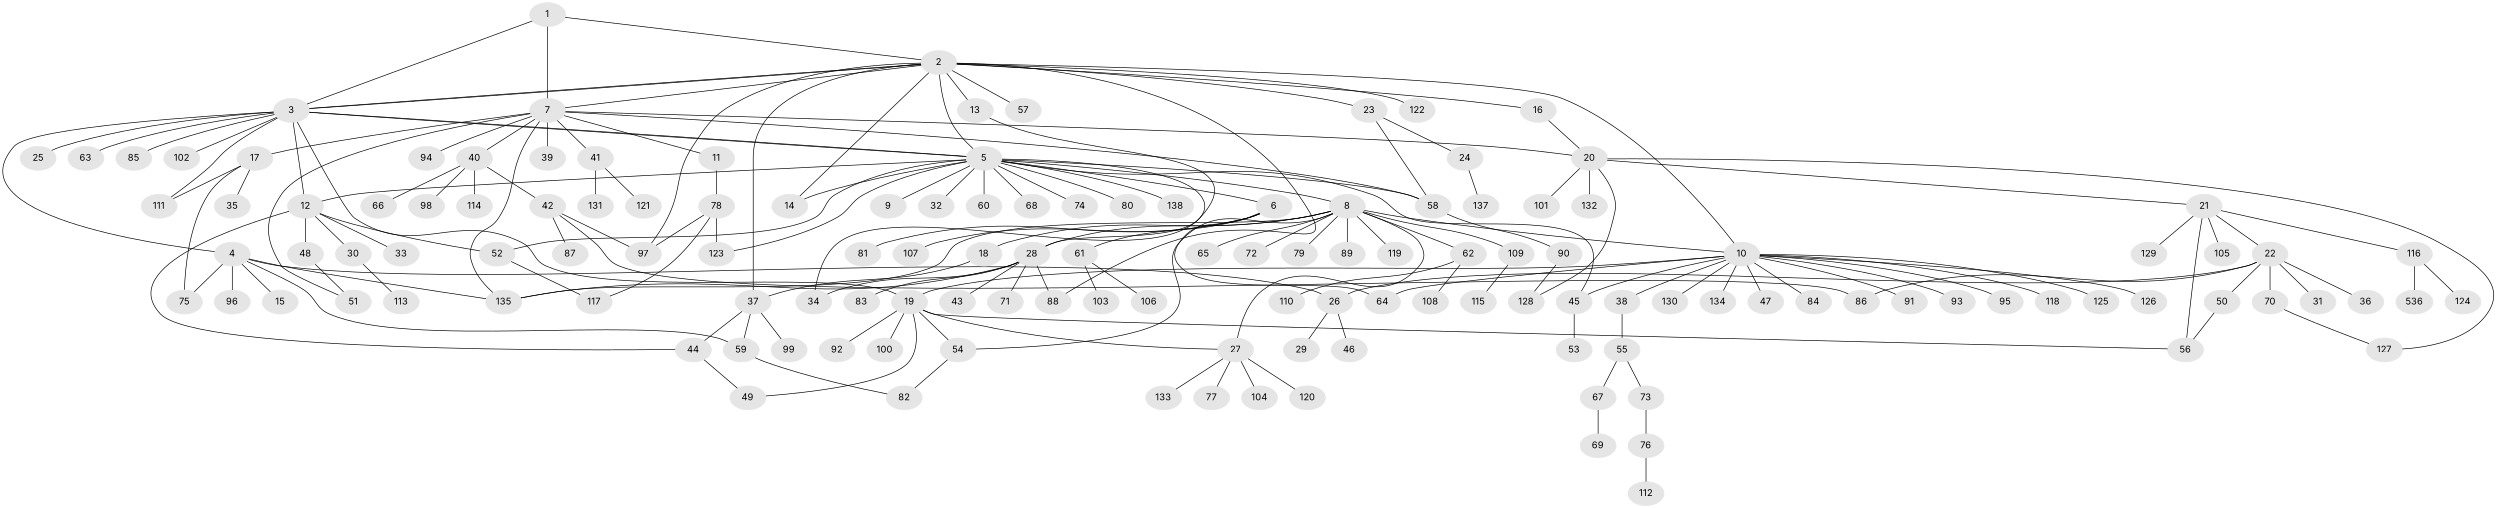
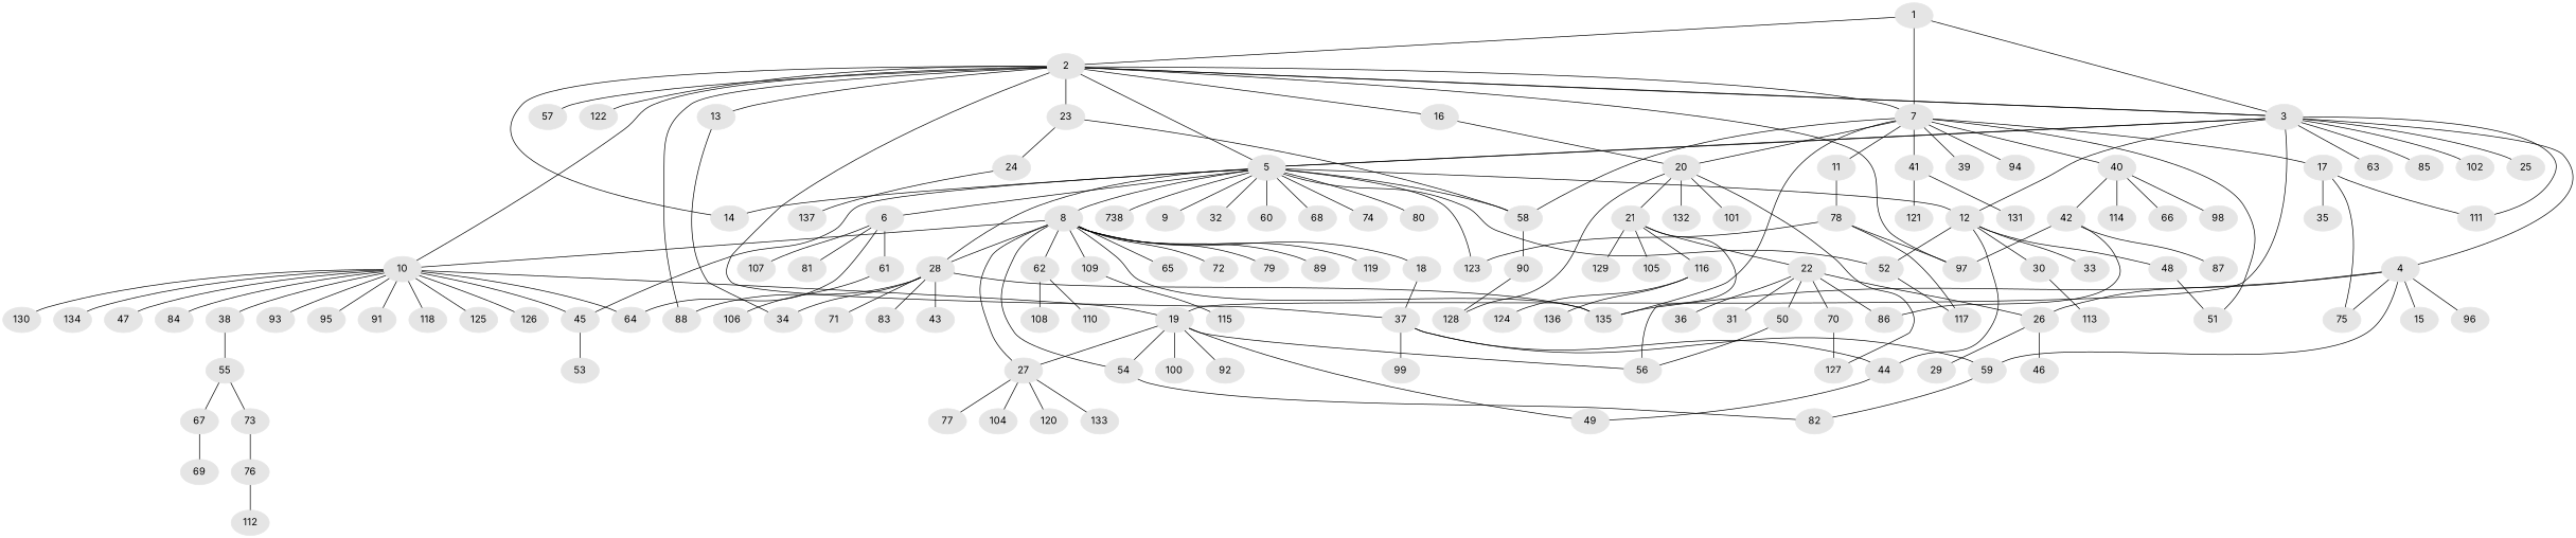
  graph {
    fontname=Inter
    node [color=gray90 fontname=Inter style=filled]
    edge [fontname=Inter]
    1
    2
    3
    7
    5
    10
    13
    14
    16
    23
    37
    57
    88
    97
    122
    4
    12
    19
    25
    63
    85
    102
    111
    135
    58
    11
    17
    20
    39
    40
    41
    51
    94
    6
    8
    9
    28
    32
    45
    52
    60
    68
    74
    80
    123
-   138
+   138 [label=738]
    64
    38
    47
    84
    91
    93
    95
    118
    125
    126
    130
    134
    34
    24
    30
    113
    59
    44
    99
    15
    26
    75
    96
    33
    48
    27
    54
    49
    56
    92
    100
    29
    46
    82
    61
    81
    107
    18
    62
    65
    72
    79
    89
    109
    119
    43
    71
    83
    53
    117
    90
-   103
    106
    78
    35
    21
    101
    127
    128
    132
    42
    66
    98
    114
    121
    131
    77
    104
    120
    133
    108
    110
    115
    55
    22
    105
    116
    129
    31
    36
    50
    70
    86
    124
-   136 [label=536]
+   136
    137
    67
    73
    87
    69
    76
    112
    1 -- 2
    1 -- 3
    1 -- 7
    2 -- 3
    2 -- 3
    2 -- 7
    2 -- 5
    2 -- 10
    2 -- 13
    2 -- 14
    2 -- 16
    2 -- 23
    2 -- 37
    2 -- 57
    2 -- 88
    2 -- 97
    2 -- 122
    3 -- 5
    3 -- 5
    3 -- 4
    3 -- 12
    3 -- 19
    3 -- 25
    3 -- 63
    3 -- 85
    3 -- 102
    3 -- 111
    7 -- 135
    7 -- 58
    7 -- 11
    7 -- 17
    7 -- 20
    7 -- 39
    7 -- 40
    7 -- 41
    7 -- 51
    7 -- 94
    5 -- 14
    5 -- 12
    5 -- 58
    5 -- 6
    5 -- 8
    5 -- 9
    5 -- 28
    5 -- 32
    5 -- 45
    5 -- 52
    5 -- 60
    5 -- 68
    5 -- 74
    5 -- 80
    5 -- 123
    5 -- 138
    10 -- 19
    10 -- 45
    10 -- 64
    10 -- 38
    10 -- 47
    10 -- 84
    10 -- 91
    10 -- 93
    10 -- 95
    10 -- 118
    10 -- 125
    10 -- 126
    10 -- 130
    10 -- 134
    13 -- 34
    16 -- 20
    23 -- 58
    23 -- 24
    37 -- 59
    37 -- 44
    37 -- 99
    4 -- 135
    4 -- 59
    4 -- 15
    4 -- 26
    4 -- 75
    4 -- 96
    12 -- 52
    12 -- 30
    12 -- 44
    12 -- 33
    12 -- 48
    19 -- 27
    19 -- 54
    19 -- 49
    19 -- 56
    19 -- 92
    19 -- 100
    58 -- 90
    11 -- 78
    17 -- 111
    17 -- 75
    17 -- 35
    20 -- 21
    20 -- 101
    20 -- 127
    20 -- 128
    20 -- 132
    40 -- 42
    40 -- 66
    40 -- 98
    40 -- 114
    41 -- 121
    41 -- 131
    6 -- 64
    6 -- 61
    6 -- 81
    6 -- 107
    8 -- 10
    8 -- 135
    8 -- 28
    8 -- 27
    8 -- 54
    8 -- 18
    8 -- 62
    8 -- 65
    8 -- 72
    8 -- 79
    8 -- 89
    8 -- 109
    8 -- 119
    28 -- 88
    28 -- 135
    28 -- 34
    28 -- 43
    28 -- 71
    28 -- 83
    45 -- 53
    52 -- 117
    38 -- 55
    24 -- 137
    30 -- 113
    59 -- 82
    44 -- 49
    26 -- 29
    26 -- 46
    48 -- 51
    27 -- 77
    27 -- 104
    27 -- 120
    27 -- 133
    54 -- 82
-   61 -- 103
    61 -- 106
    18 -- 37
    62 -- 108
    62 -- 110
    109 -- 115
    90 -- 128
    78 -- 97
    78 -- 123
    78 -- 117
    21 -- 56
    21 -- 22
    21 -- 105
    21 -- 116
    21 -- 129
    42 -- 97
    42 -- 86
    42 -- 87
    55 -- 67
    55 -- 73
    22 -- 26
    22 -- 31
    22 -- 36
    22 -- 50
    22 -- 70
    22 -- 86
    116 -- 124
    116 -- 136
    50 -- 56
    70 -- 127
    67 -- 69
    73 -- 76
    76 -- 112
  }
